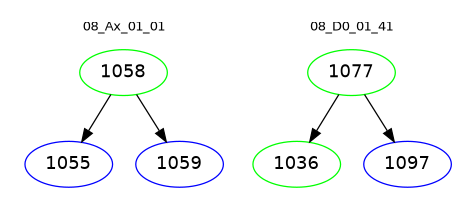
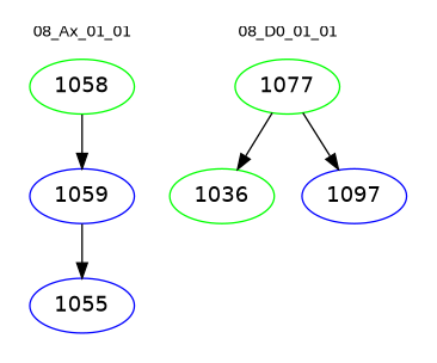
  digraph {
    fontname="DejaVu Sans"
    node [color=green fontname="DejaVu Sans"]
    edge [color=black fontname="DejaVu Sans"]
    n1 [label=1058]
    n2 [color=blue label=1055]
    n3 [color=blue label=1059]
    n4 [label=1077]
    n5 [label=1036]
    n6 [color=blue label=1097]
    subgraph cluster_1 {
      color=white
      fontsize=10
      label="08_Ax_01_01"
      n1
      n2
      n3
    }
    subgraph cluster_2 {
      color=white
      fontsize=10
-     label="08_D0_01_41"
+     label="08_D0_01_01"
      n4
      n5
      n6
    }
-   n1 -> n2
+   n3 -> n2
    n1 -> n3
    n4 -> n5
    n4 -> n6
  }
